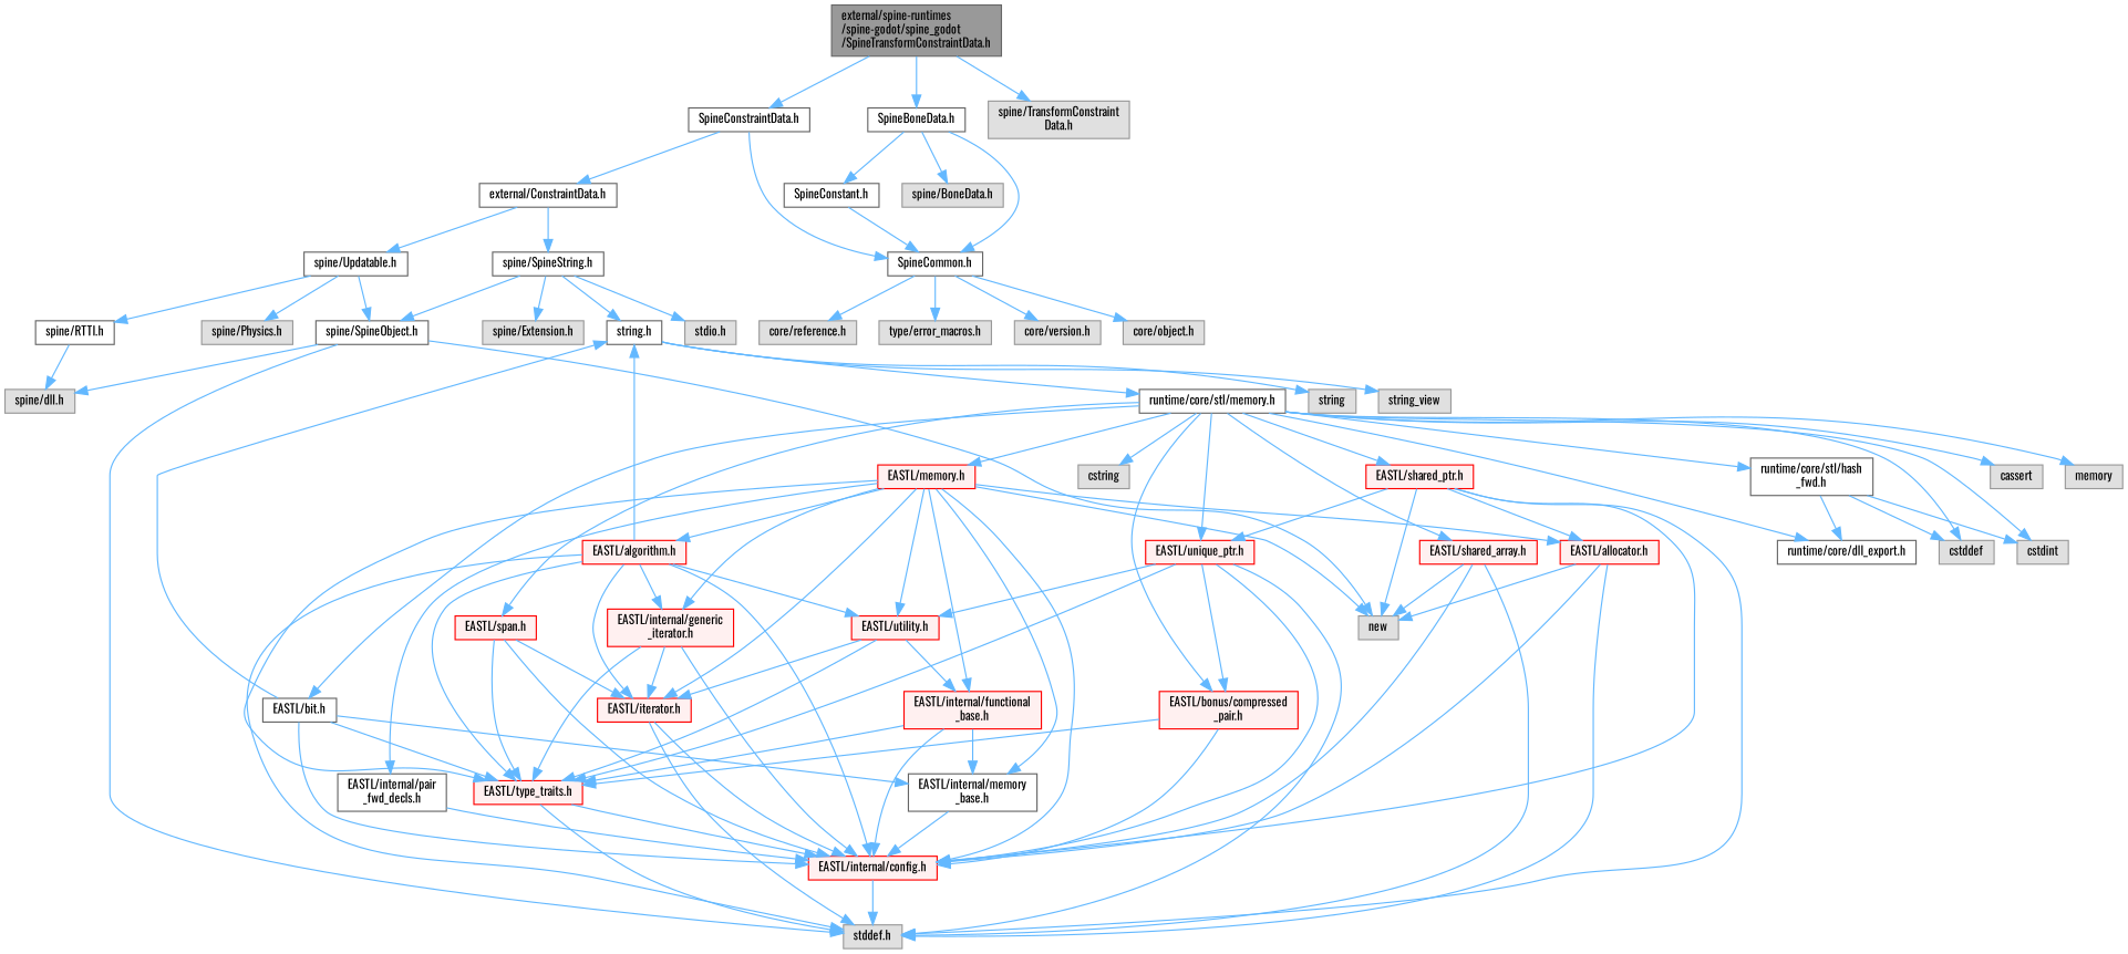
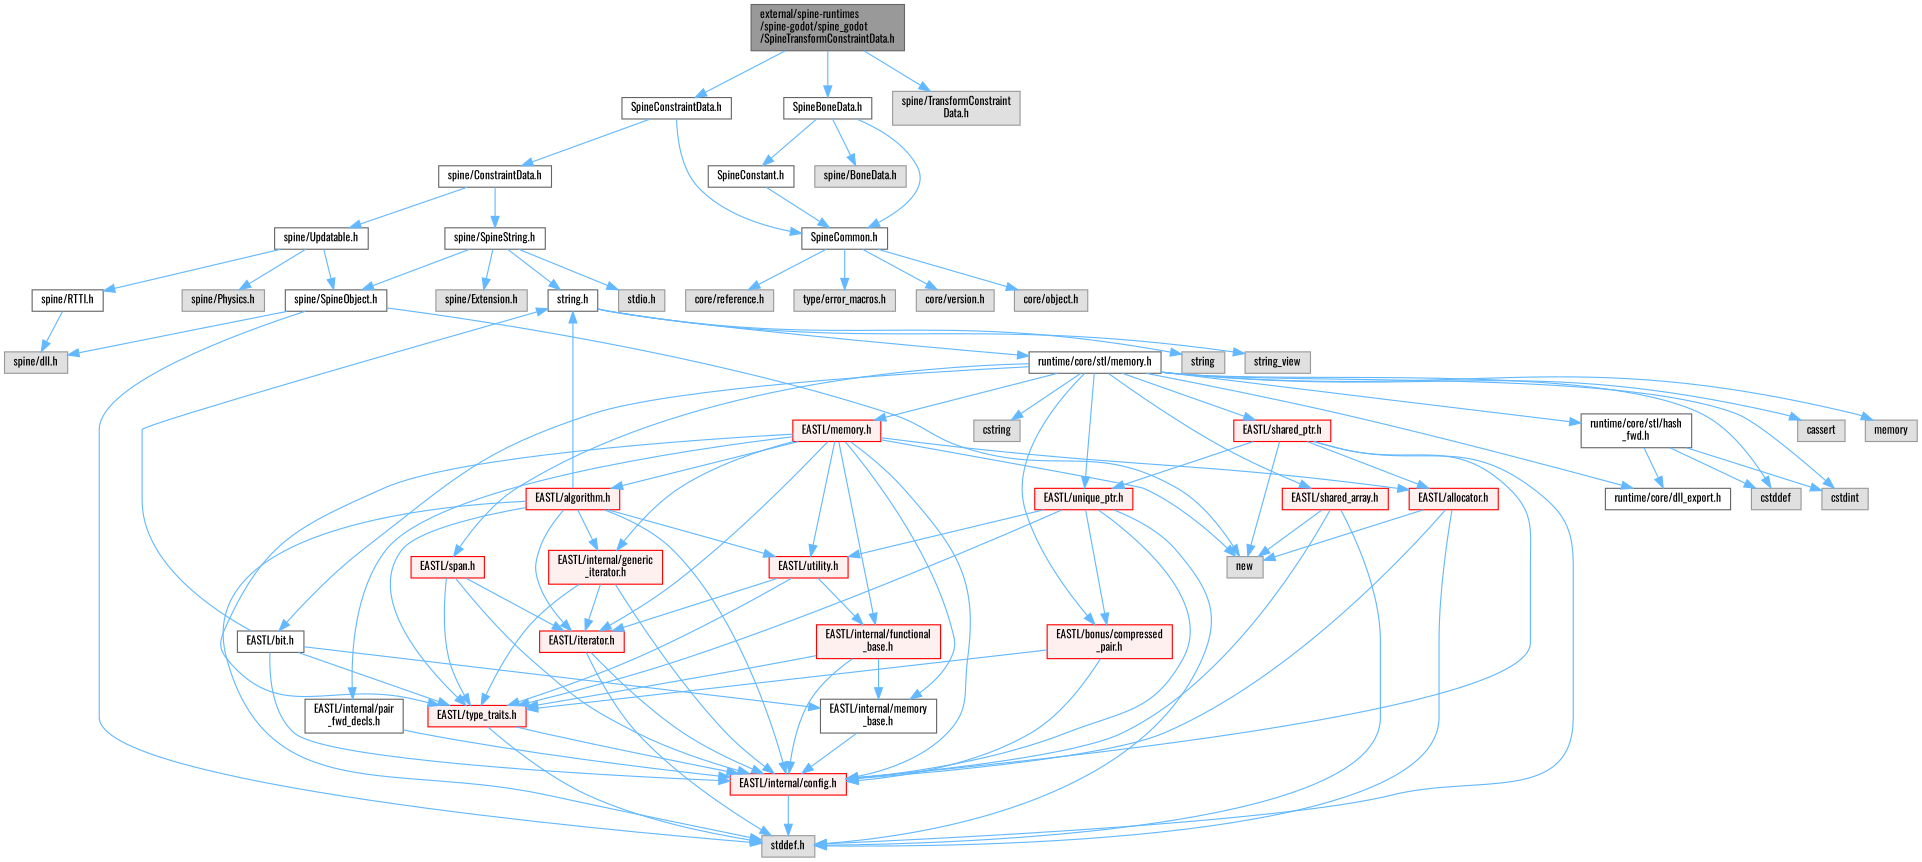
  digraph {
    fontname=Oswald
    node [color=grey60 fillcolor="#E0E0E0" fontname=Oswald fontsize=10 shape=box style=filled]
    edge [color=steelblue1 fontname=Oswald fontsize=10 labelfontname=Helvetica labelfontsize=10 style=solid]
    n1 [color=gray40 fillcolor=grey60 fontcolor=black height=0.2 label="external/spine-runtimes\l/spine-godot/spine_godot\l/SpineTransformConstraintData.h" width=0.4]
    n2 [color=grey40 fillcolor=white height=0.2 label="SpineConstraintData.h" width=0.4]
    n3 [color=grey40 fillcolor=white height=0.2 label="SpineBoneData.h" width=0.4]
    n4 [height=0.2 label="spine/TransformConstraint\lData.h" width=0.4]
    n5 [color=grey40 fillcolor=white height=0.2 label="SpineCommon.h" width=0.4]
-   n6 [color=grey40 fillcolor=white height=0.2 label="external/ConstraintData.h" width=0.4]
+   n6 [color=grey40 fillcolor=white height=0.2 label="spine/ConstraintData.h" width=0.4]
    n7 [color=grey40 fillcolor=white height=0.2 label="SpineConstant.h" width=0.4]
    n8 [height=0.2 label="spine/BoneData.h" width=0.4]
    n9 [height=0.2 label="core/version.h" width=0.4]
    n10 [height=0.2 label="core/object.h" width=0.4]
    n11 [height=0.2 label="core/reference.h" width=0.4]
    n12 [height=0.2 label="type/error_macros.h" width=0.4]
    n13 [color=grey40 fillcolor=white height=0.2 label="spine/Updatable.h" width=0.4]
    n14 [color=grey40 fillcolor=white height=0.2 label="spine/SpineString.h" width=0.4]
    n15 [color=grey40 fillcolor=white height=0.2 label="spine/RTTI.h" width=0.4]
    n16 [color=grey40 fillcolor=white height=0.2 label="spine/SpineObject.h" width=0.4]
    n17 [height=0.2 label="spine/Physics.h" width=0.4]
    n18 [height=0.2 label="spine/Extension.h" width=0.4]
    n19 [color=grey40 fillcolor=white height=0.2 label="string.h" width=0.4]
    n20 [height=0.2 label="stdio.h" width=0.4]
    n21 [height=0.2 label="spine/dll.h" width=0.4]
    n22 [height=0.2 label=new width=0.4]
    n23 [height=0.2 label="stddef.h" width=0.4]
    n24 [height=0.2 label=string width=0.4]
    n25 [height=0.2 label=string_view width=0.4]
    n26 [color=grey40 fillcolor=white height=0.2 label="runtime/core/stl/memory.h" width=0.4]
    n27 [height=0.2 label=cstddef width=0.4]
    n28 [height=0.2 label=cstdint width=0.4]
    n29 [height=0.2 label=cassert width=0.4]
    n30 [height=0.2 label=memory width=0.4]
    n31 [height=0.2 label=cstring width=0.4]
    n32 [color=grey40 fillcolor=white height=0.2 label="EASTL/bit.h" width=0.4]
    n33 [color=red fillcolor="#FFF0F0" height=0.2 label="EASTL/memory.h" width=0.4]
    n34 [color=red fillcolor="#FFF0F0" height=0.2 label="EASTL/shared_array.h" width=0.4]
    n35 [color=red fillcolor="#FFF0F0" height=0.2 label="EASTL/unique_ptr.h" width=0.4]
    n36 [color=red fillcolor="#FFF0F0" height=0.2 label="EASTL/bonus/compressed\l_pair.h" width=0.4]
    n37 [color=red fillcolor="#FFF0F0" height=0.2 label="EASTL/shared_ptr.h" width=0.4]
    n38 [color=red fillcolor="#FFF0F0" height=0.2 label="EASTL/span.h" width=0.4]
    n39 [color=grey40 fillcolor=white height=0.2 label="runtime/core/dll_export.h" width=0.4]
    n40 [color=grey40 fillcolor=white height=0.2 label="runtime/core/stl/hash\l_fwd.h" width=0.4]
    n41 [color=red fillcolor="#FFF0F0" height=0.2 label="EASTL/internal/config.h" width=0.4]
    n42 [color=grey40 fillcolor=white height=0.2 label="EASTL/internal/memory\l_base.h" width=0.4]
    n43 [color=red fillcolor="#FFF0F0" height=0.2 label="EASTL/type_traits.h" width=0.4]
    n44 [color=red fillcolor="#FFF0F0" height=0.2 label="EASTL/internal/generic\l_iterator.h" width=0.4]
    n45 [color=red fillcolor="#FFF0F0" height=0.2 label="EASTL/iterator.h" width=0.4]
    n46 [color=grey40 fillcolor=white height=0.2 label="EASTL/internal/pair\l_fwd_decls.h" width=0.4]
    n47 [color=red fillcolor="#FFF0F0" height=0.2 label="EASTL/internal/functional\l_base.h" width=0.4]
    n48 [color=red fillcolor="#FFF0F0" height=0.2 label="EASTL/algorithm.h" width=0.4]
    n49 [color=red fillcolor="#FFF0F0" height=0.2 label="EASTL/utility.h" width=0.4]
    n50 [color=red fillcolor="#FFF0F0" height=0.2 label="EASTL/allocator.h" width=0.4]
    n1 -> n2
    n1 -> n3
    n1 -> n4
    n2 -> n5
    n2 -> n6
    n3 -> n5
    n3 -> n7
    n3 -> n8
    n5 -> n9
    n5 -> n10
    n5 -> n11
    n5 -> n12
    n6 -> n13
    n6 -> n14
    n7 -> n5
    n13 -> n15
    n13 -> n16
    n13 -> n17
    n14 -> n16
    n14 -> n18
    n14 -> n19
    n14 -> n20
    n15 -> n21
    n16 -> n21
    n16 -> n22
    n16 -> n23
    n19 -> n24
    n19 -> n25
    n19 -> n26
    n26 -> n27
    n26 -> n28
    n26 -> n29
    n26 -> n30
    n26 -> n31
    n26 -> n32
    n26 -> n33
    n26 -> n34
    n26 -> n35
    n26 -> n36
    n26 -> n37
    n26 -> n38
    n26 -> n39
    n26 -> n40
    n32 -> n19
    n32 -> n41
    n32 -> n42
    n32 -> n43
    n33 -> n22
    n33 -> n41
    n33 -> n42
    n33 -> n43
    n33 -> n44
    n33 -> n45
    n33 -> n46
    n33 -> n47
    n33 -> n48
    n33 -> n49
    n33 -> n50
    n34 -> n22
    n34 -> n23
    n34 -> n41
    n35 -> n23
    n35 -> n36
    n35 -> n41
    n35 -> n43
    n35 -> n49
    n36 -> n41
    n36 -> n43
    n37 -> n22
    n37 -> n23
    n37 -> n35
    n37 -> n41
    n37 -> n50
    n38 -> n41
    n38 -> n43
    n38 -> n45
    n40 -> n27
    n40 -> n28
    n40 -> n39
    n41 -> n23
    n42 -> n41
    n43 -> n23
    n43 -> n41
    n44 -> n41
    n44 -> n43
    n44 -> n45
    n45 -> n23
    n45 -> n41
    n46 -> n41
    n47 -> n41
    n47 -> n42
    n47 -> n43
    n48 -> n19
    n48 -> n23
    n48 -> n41
    n48 -> n43
    n48 -> n44
    n48 -> n45
    n48 -> n49
    n49 -> n43
    n49 -> n45
    n49 -> n47
    n50 -> n22
    n50 -> n23
    n50 -> n41
  }
